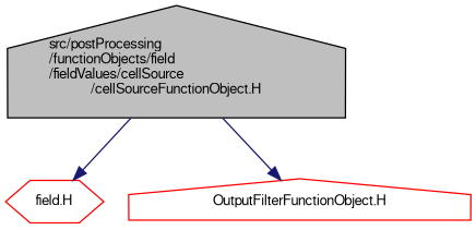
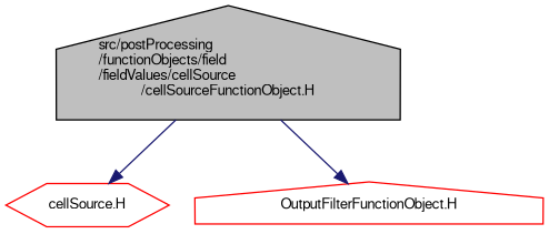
  digraph {
    node [color=red fontname=FreeSans fontsize=10 shape=house]
    edge [color=midnightblue fontname=FreeSans fontsize=10 labelfontname=FreeSans labelfontsize=10 style=solid]
    n1 [color=black fillcolor=grey75 fontcolor=black height=0.2 label="src/postProcessing\l/functionObjects/field\l/fieldValues/cellSource\l/cellSourceFunctionObject.H" style=filled width=0.4]
-   n2 [height=0.2 label="field.H" shape=hexagon width=0.4]
+   n2 [height=0.2 label="cellSource.H" shape=hexagon width=0.4]
    n3 [height=0.2 label="OutputFilterFunctionObject.H" width=0.4]
    n1 -> n2
    n1 -> n3
  }
